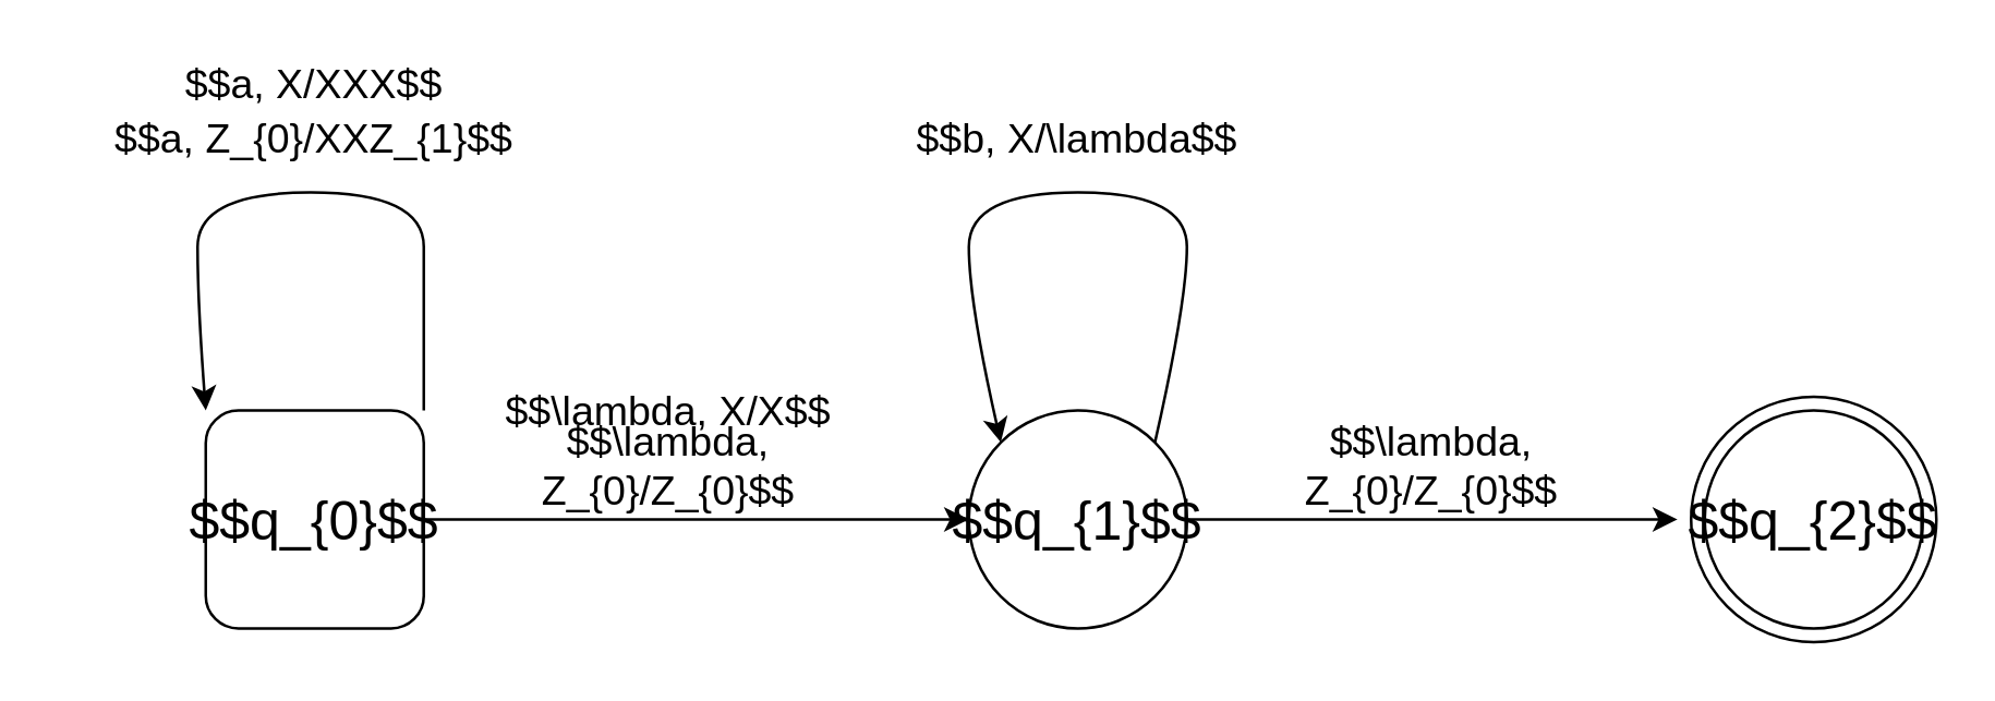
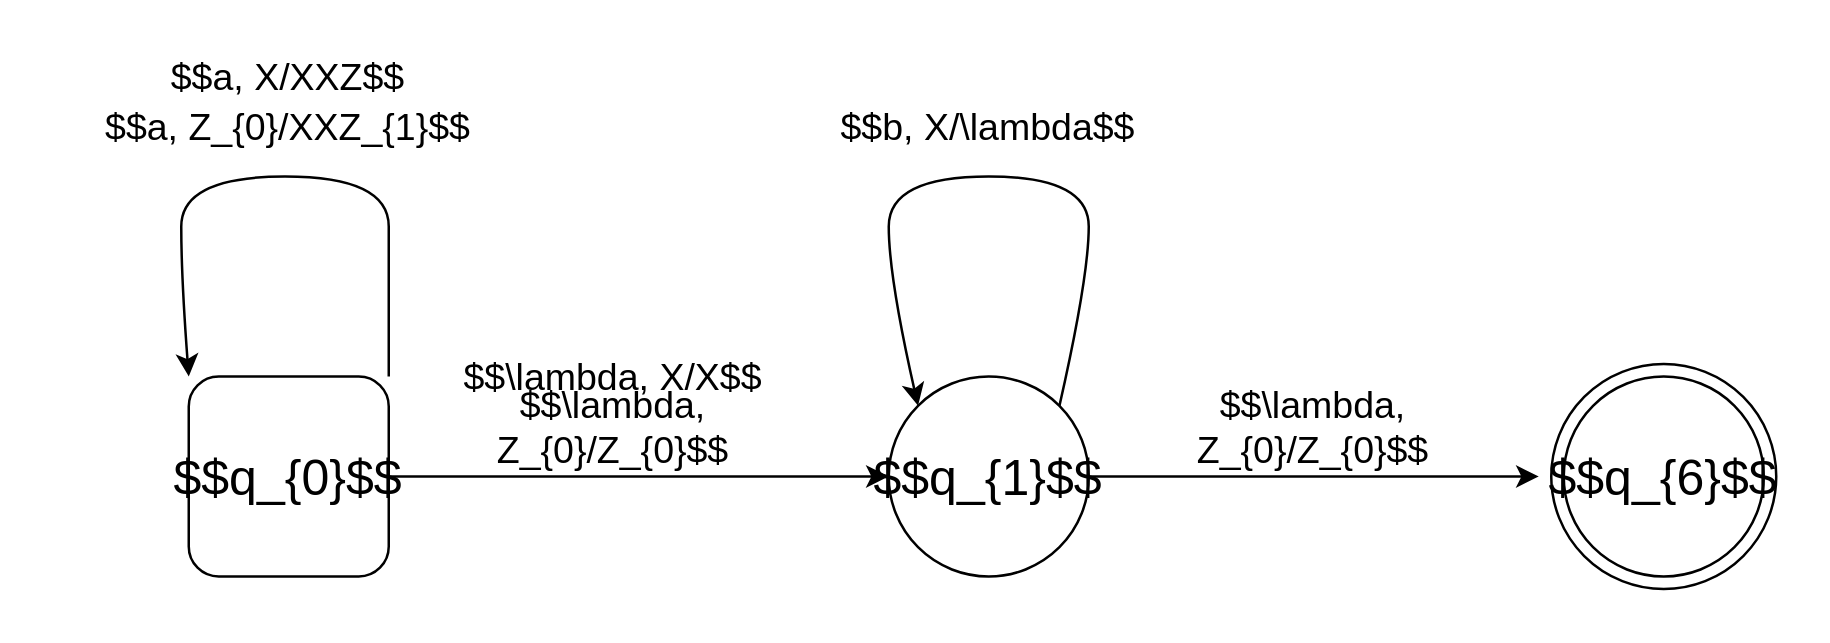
  <mxCell id="0" />
  <mxCell id="1" parent="0" />
  <mxCell id="2" value="" style="ellipse;whiteSpace=wrap;html=1;aspect=fixed;" vertex="1" parent="1"><mxGeometry x="620" y="145" width="90" height="90" as="geometry" /></mxCell>
  <mxCell id="3" style="edgeStyle=orthogonalEdgeStyle;rounded=0;orthogonalLoop=1;jettySize=auto;html=1;" edge="1" parent="1" source="4"><mxGeometry relative="1" as="geometry"><mxPoint x="355" y="190" as="targetPoint" /></mxGeometry></mxCell>
  <mxCell id="4" value="&lt;div style=&quot;font-size: 20px&quot;&gt;&lt;font style=&quot;font-size: 20px&quot;&gt;$$q_{0}$$&lt;br&gt;&lt;/font&gt;&lt;/div&gt;" style="whiteSpace=wrap;html=1;aspect=fixed;rounded=1;" vertex="1" parent="1"><mxGeometry x="75" y="150" width="80" height="80" as="geometry" /></mxCell>
  <mxCell id="5" style="edgeStyle=orthogonalEdgeStyle;rounded=0;orthogonalLoop=1;jettySize=auto;html=1;" edge="1" parent="1" source="6"><mxGeometry relative="1" as="geometry"><mxPoint x="615" y="190" as="targetPoint" /></mxGeometry></mxCell>
  <mxCell id="6" value="&lt;div style=&quot;font-size: 20px&quot;&gt;&lt;font style=&quot;font-size: 20px&quot;&gt;$$q_{1}$$&lt;br&gt;&lt;/font&gt;&lt;/div&gt;" style="ellipse;whiteSpace=wrap;html=1;aspect=fixed;" vertex="1" parent="1"><mxGeometry x="355" y="150" width="80" height="80" as="geometry" /></mxCell>
  <mxCell id="7" value="&lt;font style=&quot;font-size: 15px&quot;&gt;$$\lambda, X/X$$&lt;/font&gt;" style="text;html=1;strokeColor=none;fillColor=none;align=center;verticalAlign=middle;whiteSpace=wrap;rounded=0;" vertex="1" parent="1"><mxGeometry x="165" y="140" width="160" height="20" as="geometry" /></mxCell>
- <mxCell id="8" value="&lt;div style=&quot;font-size: 20px&quot;&gt;&lt;font style=&quot;font-size: 20px&quot;&gt;$$q_{2}$$&lt;br&gt;&lt;/font&gt;&lt;/div&gt;" style="ellipse;whiteSpace=wrap;html=1;aspect=fixed;" vertex="1" parent="1"><mxGeometry x="625" y="150" width="80" height="80" as="geometry" /></mxCell>
+ <mxCell id="8" value="&lt;div style=&quot;font-size: 20px&quot;&gt;&lt;font style=&quot;font-size: 20px&quot;&gt;$$q_{6}$$&lt;br&gt;&lt;/font&gt;&lt;/div&gt;" style="ellipse;whiteSpace=wrap;html=1;aspect=fixed;" vertex="1" parent="1"><mxGeometry x="625" y="150" width="80" height="80" as="geometry" /></mxCell>
  <mxCell id="9" value="&lt;font style=&quot;font-size: 15px&quot;&gt;$$\lambda, Z_{0}/Z_{0}$$&lt;/font&gt;" style="text;html=1;strokeColor=none;fillColor=none;align=center;verticalAlign=middle;whiteSpace=wrap;rounded=0;" vertex="1" parent="1"><mxGeometry x="445" y="160" width="160" height="20" as="geometry" /></mxCell>
  <mxCell id="10" value="" style="curved=1;endArrow=classic;html=1;exitX=1;exitY=0;exitDx=0;exitDy=0;entryX=0;entryY=0;entryDx=0;entryDy=0;" edge="1" parent="1" source="6" target="6"><mxGeometry width="50" height="50" relative="1" as="geometry"><mxPoint x="375" y="180" as="sourcePoint" /><mxPoint x="425" y="130" as="targetPoint" /><Array as="points"><mxPoint x="435" y="110" /><mxPoint x="435" y="70" /><mxPoint x="355" y="70" /><mxPoint x="355" y="110" /></Array></mxGeometry></mxCell>
  <mxCell id="11" value="&lt;font style=&quot;font-size: 15px&quot;&gt;$$b, X/\lambda$$&lt;/font&gt;" style="text;html=1;strokeColor=none;fillColor=none;align=center;verticalAlign=middle;whiteSpace=wrap;rounded=0;" vertex="1" parent="1"><mxGeometry x="315" y="40" width="160" height="20" as="geometry" /></mxCell>
  <mxCell id="12" value="" style="curved=1;endArrow=classic;html=1;exitX=1;exitY=0;exitDx=0;exitDy=0;entryX=0;entryY=0;entryDx=0;entryDy=0;" edge="1" parent="1" source="4" target="4"><mxGeometry width="50" height="50" relative="1" as="geometry"><mxPoint x="423.284" y="161.716" as="sourcePoint" /><mxPoint x="366.716" y="161.716" as="targetPoint" /><Array as="points"><mxPoint x="155" y="110" /><mxPoint x="155" y="70" /><mxPoint x="72" y="70" /><mxPoint x="72" y="110" /></Array></mxGeometry></mxCell>
  <mxCell id="13" value="&lt;font style=&quot;font-size: 15px&quot;&gt;$$a, Z_{0}/XXZ_{1}$$&lt;/font&gt;" style="text;html=1;strokeColor=none;fillColor=none;align=center;verticalAlign=middle;whiteSpace=wrap;rounded=0;" vertex="1" parent="1"><mxGeometry x="20" y="40" width="190" height="20" as="geometry" /></mxCell>
- <mxCell id="14" value="&lt;font style=&quot;font-size: 15px&quot;&gt;$$a, X/XXX$$&lt;/font&gt;" style="text;html=1;strokeColor=none;fillColor=none;align=center;verticalAlign=middle;whiteSpace=wrap;rounded=0;" vertex="1" parent="1"><mxGeometry x="20" y="20" width="190" height="20" as="geometry" /></mxCell>
+ <mxCell id="14" value="&lt;font style=&quot;font-size: 15px&quot;&gt;$$a, X/XXZ$$&lt;/font&gt;" style="text;html=1;strokeColor=none;fillColor=none;align=center;verticalAlign=middle;whiteSpace=wrap;rounded=0;" vertex="1" parent="1"><mxGeometry x="20" y="20" width="190" height="20" as="geometry" /></mxCell>
  <mxCell id="15" value="&lt;font style=&quot;font-size: 15px&quot;&gt;$$\lambda, Z_{0}/Z_{0}$$&lt;/font&gt;" style="text;html=1;strokeColor=none;fillColor=none;align=center;verticalAlign=middle;whiteSpace=wrap;rounded=0;" vertex="1" parent="1"><mxGeometry x="165" y="160" width="160" height="20" as="geometry" /></mxCell>
